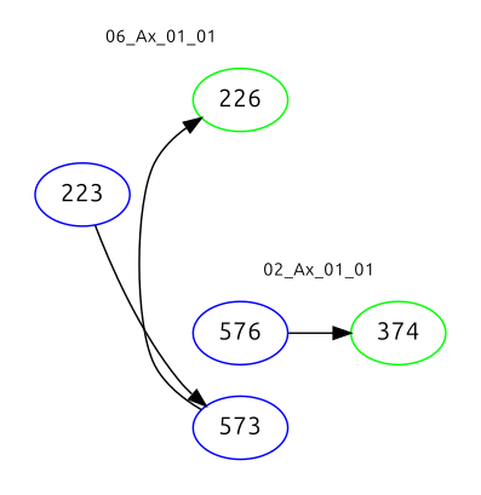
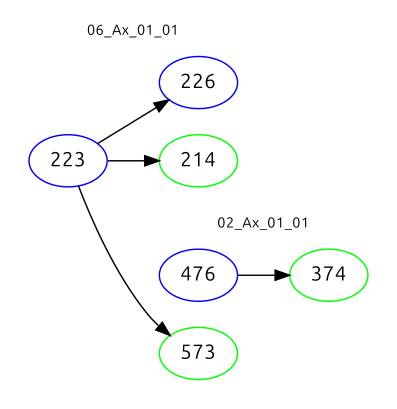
  digraph {
    fontname=Ubuntu
    rankdir=LR
    node [color=green fontname=Ubuntu]
    edge [color=black fontname=Ubuntu]
    n1 [color=blue label=223]
-   n3 [label=226]
-   n4 [color=blue label=576]
-   n5 [color=blue label=573]
+   n2 [label=214]
+   n3 [color=blue label=226]
+   n4 [color=blue label=476]
+   n5 [label=573]
    n6 [label=374]
    subgraph cluster_1 {
      color=white
      fontsize=10
      label="06_Ax_01_01"
      n1
+     n2
      n3
    }
    subgraph cluster_2 {
      color=white
      fontsize=10
      label="02_Ax_01_01"
      n4
      n5
      n6
    }
-   n5 -> n3
+   n1 -> n2
+   n1 -> n3
    n1 -> n5
    n4 -> n6
  }
